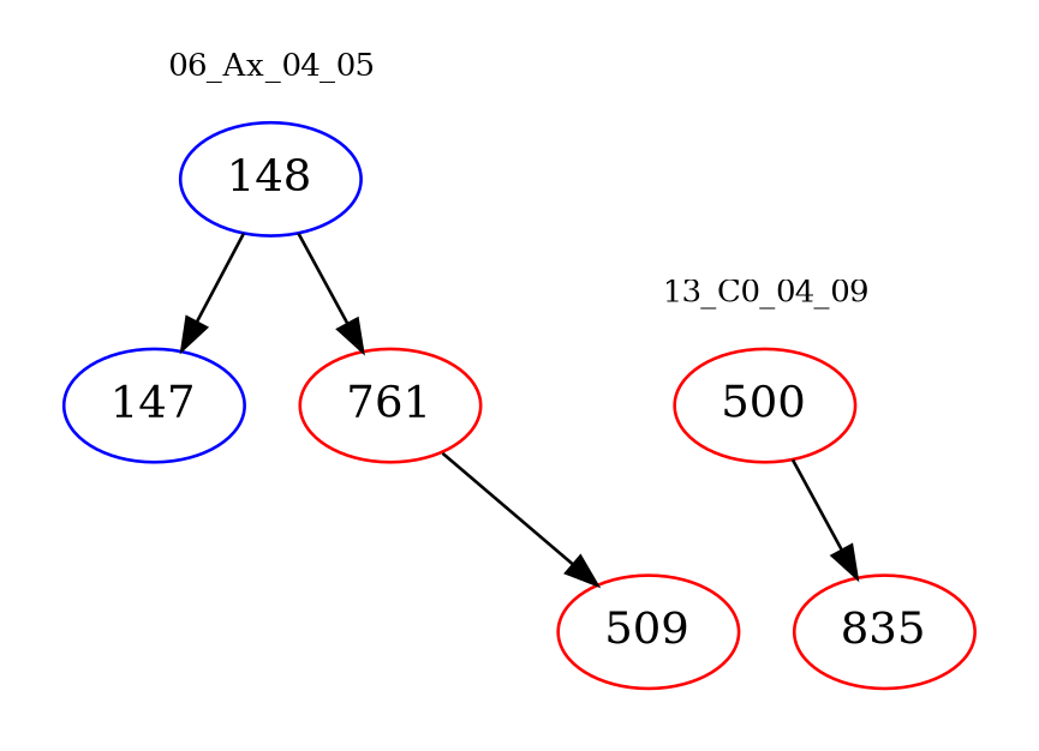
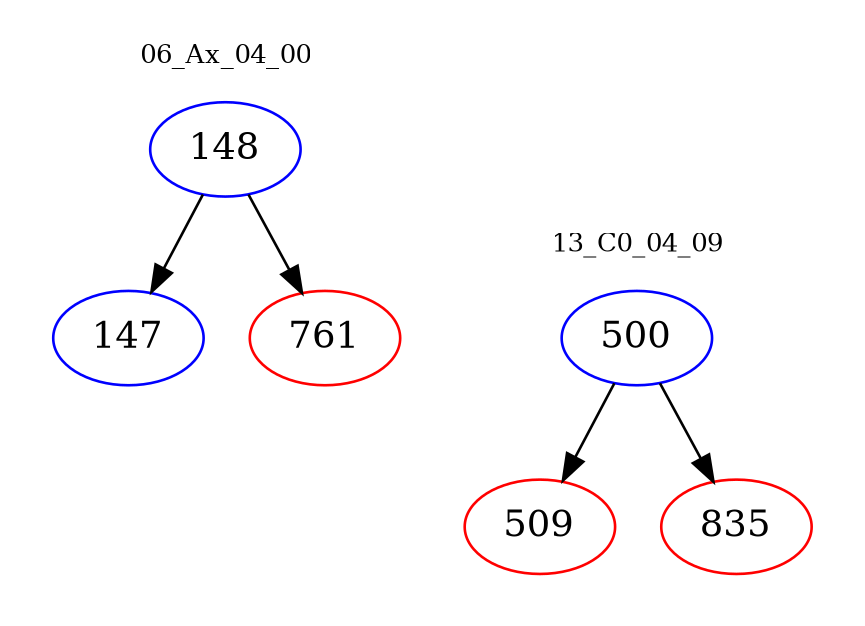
  digraph {
    node [color=blue]
    edge [color=black]
    n1 [label=148]
    n2 [label=147]
    n3 [color=red label=761]
-   n4 [color=red label=500]
+   n4 [label=500]
    n5 [color=red label=509]
    n6 [color=red label=835]
    subgraph cluster_1 {
      color=white
      fontsize=10
-     label="06_Ax_04_05"
+     label="06_Ax_04_00"
      n1
      n2
      n3
    }
    subgraph cluster_2 {
      color=white
      fontsize=10
      label="13_C0_04_09"
      n4
      n5
      n6
    }
    n1 -> n2
    n1 -> n3
-   n3 -> n5
+   n4 -> n5
    n4 -> n6
  }
